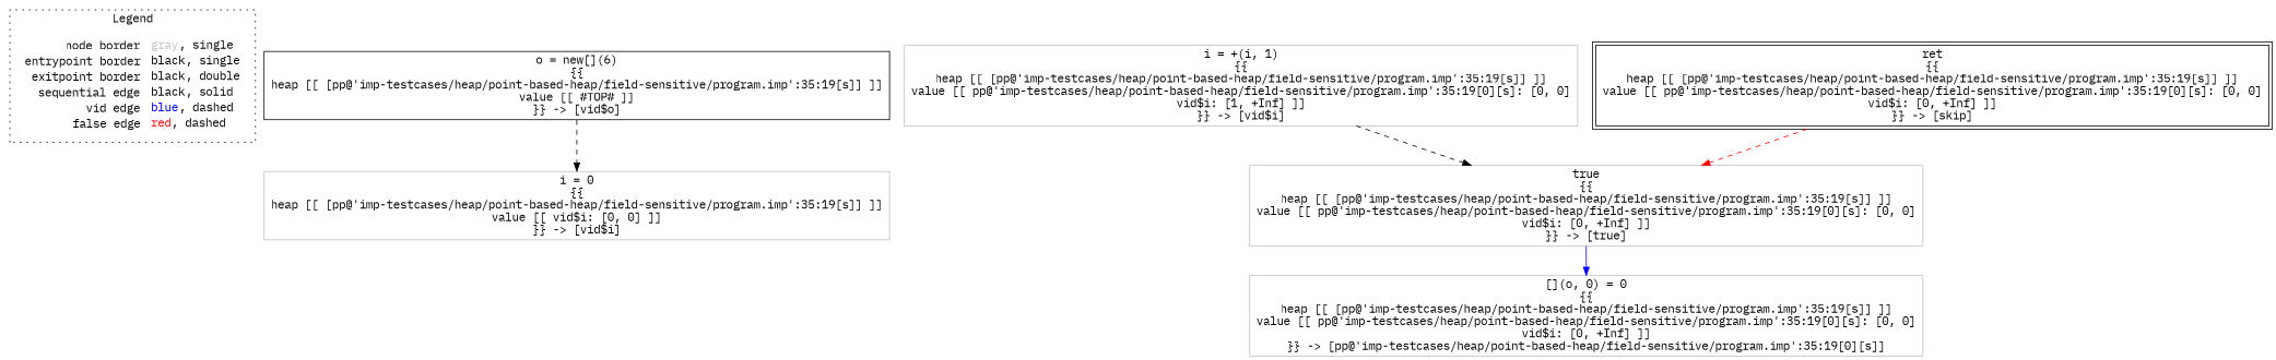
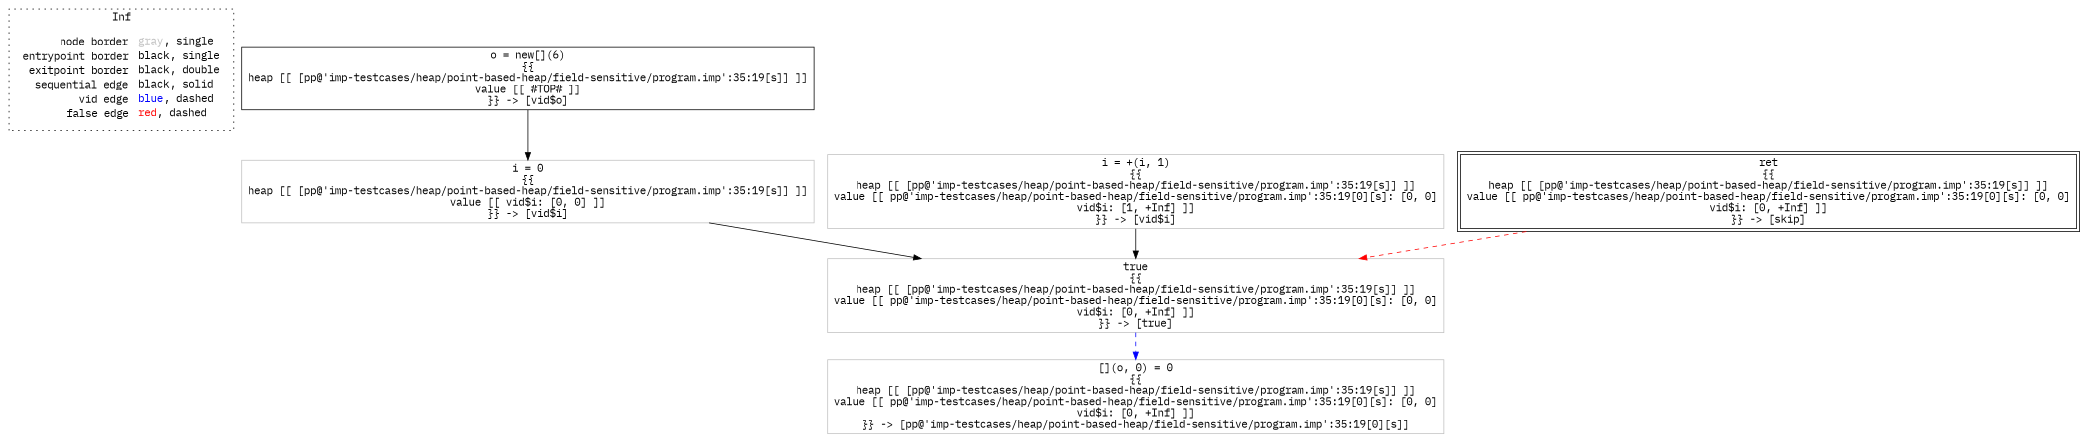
  digraph {
    fontname="IBM Plex Mono"
    node [fontname="IBM Plex Mono" shape=rect color=gray]
    edge [color=black fontname="IBM Plex Mono"]
    n1 [label=<<table border="0" cellpadding="2" cellspacing="0" cellborder="0"><tr><td align="right">node border&nbsp;</td><td align="left"><font color="gray">gray</font>, single</td></tr><tr><td align="right">entrypoint border&nbsp;</td><td align="left"><font color="black">black</font>, single</td></tr><tr><td align="right">exitpoint border&nbsp;</td><td align="left"><font color="black">black</font>, double</td></tr><tr><td align="right">sequential edge&nbsp;</td><td align="left"><font color="black">black</font>, solid</td></tr><tr><td align="right">vid edge&nbsp;</td><td align="left"><font color="blue">blue</font>, dashed</td></tr><tr><td align="right">false edge&nbsp;</td><td align="left"><font color="red">red</font>, dashed</td></tr></table>> shape=plaintext color=""]
    n2 [color=black label=<o = new[](6)<BR/>{{<BR/>heap [[ [pp@'imp-testcases/heap/point-based-heap/field-sensitive/program.imp':35:19[s]] ]]<BR/>value [[ #TOP# ]]<BR/>}} -&gt; [vid$o]>]
    n3 [label=<i = 0<BR/>{{<BR/>heap [[ [pp@'imp-testcases/heap/point-based-heap/field-sensitive/program.imp':35:19[s]] ]]<BR/>value [[ vid$i: [0, 0] ]]<BR/>}} -&gt; [vid$i]>]
    n4 [label=<true<BR/>{{<BR/>heap [[ [pp@'imp-testcases/heap/point-based-heap/field-sensitive/program.imp':35:19[s]] ]]<BR/>value [[ pp@'imp-testcases/heap/point-based-heap/field-sensitive/program.imp':35:19[0][s]: [0, 0]<BR/>vid$i: [0, +Inf] ]]<BR/>}} -&gt; [true]>]
    n5 [label=<[](o, 0) = 0<BR/>{{<BR/>heap [[ [pp@'imp-testcases/heap/point-based-heap/field-sensitive/program.imp':35:19[s]] ]]<BR/>value [[ pp@'imp-testcases/heap/point-based-heap/field-sensitive/program.imp':35:19[0][s]: [0, 0]<BR/>vid$i: [0, +Inf] ]]<BR/>}} -&gt; [pp@'imp-testcases/heap/point-based-heap/field-sensitive/program.imp':35:19[0][s]]>]
    n6 [label=<i = +(i, 1)<BR/>{{<BR/>heap [[ [pp@'imp-testcases/heap/point-based-heap/field-sensitive/program.imp':35:19[s]] ]]<BR/>value [[ pp@'imp-testcases/heap/point-based-heap/field-sensitive/program.imp':35:19[0][s]: [0, 0]<BR/>vid$i: [1, +Inf] ]]<BR/>}} -&gt; [vid$i]>]
    n7 [color=black label=<ret<BR/>{{<BR/>heap [[ [pp@'imp-testcases/heap/point-based-heap/field-sensitive/program.imp':35:19[s]] ]]<BR/>value [[ pp@'imp-testcases/heap/point-based-heap/field-sensitive/program.imp':35:19[0][s]: [0, 0]<BR/>vid$i: [0, +Inf] ]]<BR/>}} -&gt; [skip]> peripheries=2]
    subgraph cluster_1 {
-     label=Legend
+     label=Inf
      style=dotted
      n1
    }
-   n2 -> n3 [style=dashed]
-   n4 -> n5 [color=blue style=solid]
-   n6 -> n4 [style=dashed]
+   n2 -> n3
+   n3 -> n4
+   n4 -> n5 [color=blue style=dashed]
+   n6 -> n4
    n7 -> n4 [color=red style=dashed]
  }
